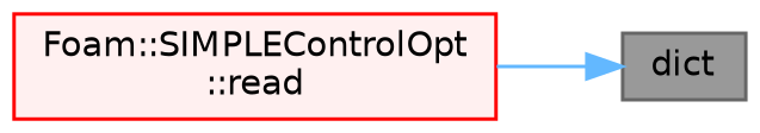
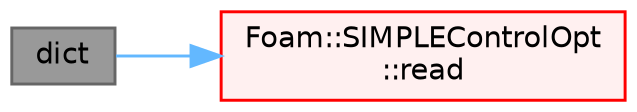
  digraph {
    rankdir=RL
    node [fontname=Helvetica fontsize=10 shape=box style=filled]
    n1 [color=gray40 fillcolor=grey60 fontcolor=black height=0.2 label=dict width=0.4]
    n2 [color=red fillcolor="#FFF0F0" height=0.2 label="Foam::SIMPLEControlOpt\l::read" width=0.4]
-   n1 -> n2 [color=steelblue1 dir=back fontname=Helvetica fontsize=10 labelfontname=Helvetica labelfontsize=10 style=solid]
+   n2 -> n1 [color=steelblue1 dir=back fontname=Helvetica fontsize=10 labelfontname=Helvetica labelfontsize=10 style=solid]
  }
